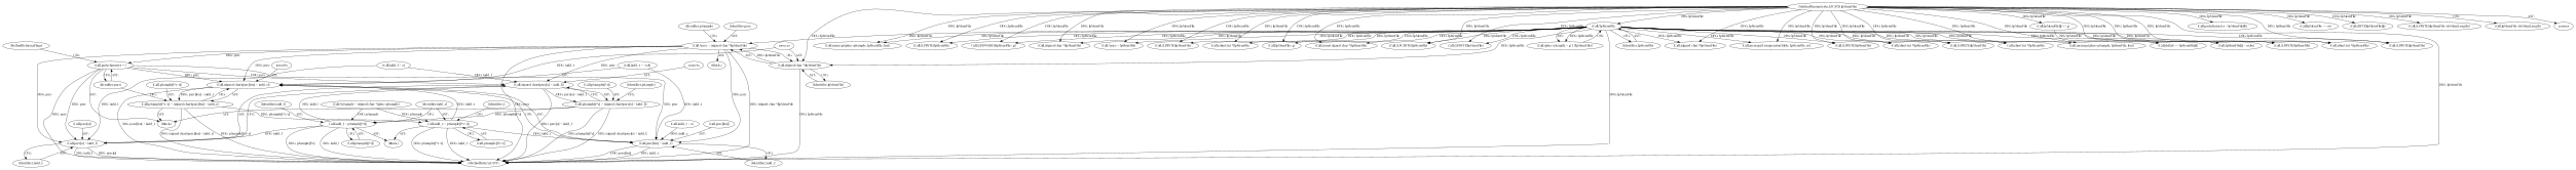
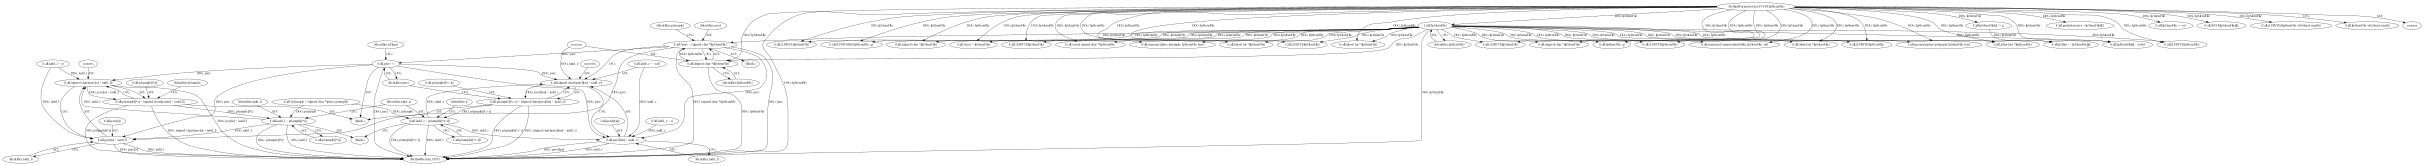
  digraph {
    fontname="Playfair Display"
    node [fontname="Playfair Display"]
    edge [fontname="Playfair Display"]
-   n1 [label="(Call,packcharacter++)"]
+   n1 [label="(Call,psrc++)"]
    n2 [label="(Call,(signed char)(psrc[0] + iadd_l))"]
    n3 [label="(Call,psrc[0] + iadd_l)"]
    n4 [label="(Call,(signed char)(psrc[len] + iadd_r))"]
    n5 [label="(Call,psrc[len] + iadd_r)"]
    n6 [label="(Block,)"]
    n7 [label="(Identifier,psrc)"]
    n8 [label="(MethodReturn,UINT)"]
    n9 [label="(Call,pSample[j*2] = (signed char)(psrc[0] + iadd_l))"]
    n10 [label="(Identifier,iadd_l)"]
    n11 [label="(Call,pSample[j*2+1] = (signed char)(psrc[len] + iadd_r))"]
    n12 [label="(Identifier,iadd_r)"]
    n13 [label="(Call,*psrc = (signed char *)lpMemFile)"]
    n14 [label="(Call,(signed char *)lpMemFile)"]
    n15 [label="(Block,)"]
    n16 [label="(Identifier,lpMemFile)"]
    n17 [label="(Call,!lpMemFile)"]
    n18 [label="(Identifier,lpMemFile)"]
    n19 [label="(Call,(const signed char *)lpMemFile)"]
    n20 [label="(Call,memcpy(pIns->pSample, lpMemFile, len))"]
    n21 [label="(Call,(LPBYTE)lpMemFile)"]
    n22 [label="(Call,(LPDWORD)(lpMemFile+4))"]
    n23 [label="(Call,(signed char *)lpMemFile)"]
    n24 [label="(Call,*psrc = lpMemFile)"]
    n25 [label="(Call,(LPBYTE)lpMemFile)"]
    n26 [label="(Call,delta8 += lpMemFile[j])"]
    n27 [label="(Call,(short int *)lpMemFile)"]
    n28 [label="(Call,lpMemFile+4)"]
-   n29 [label="(Call,(pIns->nLength < 4) || (!lpMemFile))"]
    n30 [label="(Call,(LPBYTE)lpMemFile)"]
    n31 [label="(Call,(LPBYTE)lpMemFile)"]
    n32 [label="(Call,memcpy(pIns->pSample, lpMemFile, len))"]
    n33 [label="(Call,lpMemFile[j] - 0x80)"]
    n34 [label="(Call,(LPBYTE)lpMemFile)"]
    n35 [label="(Call,(short int *)lpMemFile)"]
    n36 [label="(Call,(LPBYTE)lpMemFile)"]
-   n37 [label="(Call,(LPCBYTE)lpMemFile)"]
    n38 [label="(Call,(LPBYTE)lpMemFile)"]
    n39 [label="(Call,(signed char *)lpMemFile)"]
    n40 [label="(Call,memcpy(CompressionTable, lpMemFile, 16))"]
    n41 [label="(Call,(short int *)lpMemFile)"]
    n42 [label="(Call,(short int *)lpMemFile)"]
    n43 [label="(Call,packcharacter = lpMemFile[8])"]
    n44 [label="(MethodParameterIn,LPCSTR lpMemFile)"]
    n45 [label="(Call,lpMemFile[j] >> 4)"]
    n46 [label="(Call,lpMemFile += 16)"]
    n47 [label="(Call,(BYTE)lpMemFile[j])"]
    n48 [label="(Call,(LPBYTE)(lpMemFile+dwMemLength))"]
    n49 [label="(Call,lpMemFile+dwMemLength)"]
    1000101
    n51 [label="(Call,iadd_l = pSample[j*2])"]
    n52 [label="(Block,)"]
    n53 [label="(Call,pSample[j*2])"]
    n54 [label="(Call,iadd_r = pSample[j*2+1])"]
    n55 [label="(Call,pSample[j*2+1])"]
    n56 [label="(Call,psrc[0])"]
    n57 [label="(Identifier,iadd_l)"]
    n58 [label="(Identifier,j)"]
    n59 [label="(Call,pSample[j*2])"]
-   n60 [label="(MethodReturn,nFlags)"]
+   n60 [label="(Identifier,nFlags)"]
    n61 [label="(Identifier,psrc)"]
    n62 [label="(Call,iadd_r = 0)"]
    n63 [label="(Call,iadd_l = 0)"]
    n64 [label="(Identifier,pSample)"]
    n65 [label="(Call,pSample[j*2+1])"]
    n66 [label="(Identifier,iadd_r)"]
    n67 [label="(Call,iadd_r = -128)"]
    n68 [label="(Call,*pSample = (signed char *)pIns->pSample)"]
    n69 [label="(Call,psrc[len])"]
    n70 [label="(Identifier,pSample)"]
    1000730
    1000765
    1000780
    n1 -> n2 [label="DDG: psrc"]
    n1 -> n3 [label="DDG: psrc"]
    n1 -> n4 [label="DDG: psrc"]
    n1 -> n5 [label="DDG: psrc"]
    n1 -> n6 [label="AST: "]
    n1 -> n7 [label="CFG: "]
    n1 -> n8 [label="DDG: psrc"]
    n2 -> n3 [label="CFG: "]
    n2 -> n8 [label="DDG: psrc[0] + iadd_l"]
    n2 -> n9 [label="AST: "]
    n2 -> n9 [label="DDG: psrc[0] + iadd_l"]
    n3 -> n2 [label="AST: "]
    n3 -> n8 [label="DDG: psrc[0]"]
    n3 -> n8 [label="DDG: iadd_l"]
    n3 -> n10 [label="CFG: "]
    n4 -> n5 [label="CFG: "]
-   n4 -> n8 [label="DDG: psrc[len] + iadd_r"]
    n4 -> n11 [label="AST: "]
    n4 -> n11 [label="DDG: psrc[len] + iadd_r"]
    n5 -> n4 [label="AST: "]
    n5 -> n8 [label="DDG: iadd_r"]
    n5 -> n8 [label="DDG: psrc[len]"]
    n5 -> n12 [label="CFG: "]
    n7 -> n1 [label="AST: "]
    n7 -> n11 [label="CFG: "]
    n9 -> n2 [label="CFG: "]
    n9 -> n6 [label="AST: "]
    n9 -> n8 [label="DDG: pSample[j*2]"]
    n9 -> n8 [label="DDG: (signed char)(psrc[0] + iadd_l)"]
    n9 -> n51 [label="DDG: pSample[j*2]"]
    n10 -> n3 [label="AST: "]
    n11 -> n4 [label="CFG: "]
    n11 -> n6 [label="AST: "]
    n11 -> n8 [label="DDG: pSample[j*2+1]"]
    n11 -> n8 [label="DDG: (signed char)(psrc[len] + iadd_r)"]
    n11 -> n54 [label="DDG: pSample[j*2+1]"]
    n12 -> n5 [label="AST: "]
    n13 -> n1 [label="DDG: psrc"]
-   n13 -> n2 [label="DDG: psrc"]
    n13 -> n3 [label="DDG: psrc"]
-   n13 -> n4 [label="DDG: psrc"]
+   n13 -> n4 [label="CFG: "]
    n13 -> n5 [label="DDG: psrc"]
    n13 -> n8 [label="DDG: (signed char *)lpMemFile"]
    n13 -> n8 [label="DDG: psrc"]
    n13 -> n14 [label="CFG: "]
    n13 -> n15 [label="AST: "]
    n14 -> n8 [label="DDG: lpMemFile"]
    n14 -> n13 [label="AST: "]
    n14 -> n13 [label="DDG: lpMemFile"]
    n14 -> n16 [label="CFG: "]
    n16 -> n14 [label="AST: "]
    n17 -> n8 [label="DDG: lpMemFile"]
    n17 -> n13 [label="DDG: lpMemFile"]
    n17 -> n14 [label="DDG: lpMemFile"]
    n17 -> n18 [label="CFG: "]
    n17 -> n19 [label="DDG: lpMemFile"]
    n17 -> n20 [label="DDG: lpMemFile"]
    n17 -> n21 [label="DDG: lpMemFile"]
    n17 -> n22 [label="DDG: lpMemFile"]
    n17 -> n23 [label="DDG: lpMemFile"]
    n17 -> n24 [label="DDG: lpMemFile"]
    n17 -> n25 [label="DDG: lpMemFile"]
    n17 -> n26 [label="DDG: lpMemFile"]
    n17 -> n27 [label="DDG: lpMemFile"]
    n17 -> n28 [label="DDG: lpMemFile"]
-   n17 -> n29 [label="AST: "]
-   n17 -> n29 [label="DDG: lpMemFile"]
    n17 -> n30 [label="DDG: lpMemFile"]
    n17 -> n31 [label="DDG: lpMemFile"]
    n17 -> n32 [label="DDG: lpMemFile"]
    n17 -> n33 [label="DDG: lpMemFile"]
    n17 -> n34 [label="DDG: lpMemFile"]
    n17 -> n35 [label="DDG: lpMemFile"]
    n17 -> n36 [label="DDG: lpMemFile"]
-   n17 -> n37 [label="DDG: lpMemFile"]
    n17 -> n38 [label="DDG: lpMemFile"]
    n17 -> n39 [label="DDG: lpMemFile"]
    n17 -> n40 [label="DDG: lpMemFile"]
    n17 -> n41 [label="DDG: lpMemFile"]
    n17 -> n42 [label="DDG: lpMemFile"]
    n18 -> n17 [label="AST: "]
-   n29 -> n17 [label="CFG: "]
    n44 -> n8 [label="DDG: lpMemFile"]
    n44 -> n14 [label="DDG: lpMemFile"]
    n44 -> n17 [label="DDG: lpMemFile"]
    n44 -> n19 [label="DDG: lpMemFile"]
    n44 -> n20 [label="DDG: lpMemFile"]
    n44 -> n21 [label="DDG: lpMemFile"]
    n44 -> n22 [label="DDG: lpMemFile"]
    n44 -> n23 [label="DDG: lpMemFile"]
    n44 -> n24 [label="DDG: lpMemFile"]
    n44 -> n25 [label="DDG: lpMemFile"]
    n44 -> n27 [label="DDG: lpMemFile"]
    n44 -> n28 [label="DDG: lpMemFile"]
    n44 -> n30 [label="DDG: lpMemFile"]
    n44 -> n31 [label="DDG: lpMemFile"]
    n44 -> n32 [label="DDG: lpMemFile"]
    n44 -> n33 [label="DDG: lpMemFile"]
    n44 -> n34 [label="DDG: lpMemFile"]
    n44 -> n35 [label="DDG: lpMemFile"]
    n44 -> n36 [label="DDG: lpMemFile"]
-   n44 -> n37 [label="DDG: lpMemFile"]
    n44 -> n38 [label="DDG: lpMemFile"]
    n44 -> n39 [label="DDG: lpMemFile"]
    n44 -> n40 [label="DDG: lpMemFile"]
    n44 -> n41 [label="DDG: lpMemFile"]
    n44 -> n42 [label="DDG: lpMemFile"]
    n44 -> n43 [label="DDG: lpMemFile"]
    n44 -> n45 [label="DDG: lpMemFile"]
    n44 -> n46 [label="DDG: lpMemFile"]
    n44 -> n47 [label="DDG: lpMemFile"]
    n44 -> n48 [label="DDG: lpMemFile"]
    n44 -> n49 [label="CFG: "]
    n44 -> 1000101 [label="AST: "]
    n45 -> n26 [label="DDG: lpMemFile"]
    n51 -> n2 [label="DDG: iadd_l"]
    n51 -> n3 [label="DDG: iadd_l"]
    n51 -> n8 [label="DDG: pSample[j*2]"]
    n51 -> n8 [label="DDG: iadd_l"]
    n51 -> n52 [label="AST: "]
    n51 -> n53 [label="CFG: "]
    n53 -> n51 [label="AST: "]
    n54 -> n4 [label="DDG: iadd_r"]
    n54 -> n5 [label="DDG: iadd_r"]
    n54 -> n8 [label="DDG: pSample[j*2+1]"]
    n54 -> n8 [label="DDG: iadd_r"]
    n54 -> n52 [label="AST: "]
    n54 -> n55 [label="CFG: "]
    n55 -> n54 [label="AST: "]
    n56 -> n3 [label="AST: "]
    n57 -> n51 [label="AST: "]
    n58 -> n54 [label="CFG: "]
    n59 -> n9 [label="AST: "]
    n60 -> n1 [label="CFG: "]
    n61 -> n13 [label="AST: "]
    n62 -> n5 [label="DDG: iadd_r"]
    n63 -> n2 [label="DDG: iadd_l"]
    n63 -> n3 [label="DDG: iadd_l"]
    n64 -> n13 [label="CFG: "]
    n65 -> n11 [label="AST: "]
    n66 -> n51 [label="CFG: "]
    n66 -> n54 [label="AST: "]
    n67 -> n4 [label="AST: "]
    n67 -> n5 [label="DDG: iadd_r"]
    n68 -> n51 [label="DDG: pSample"]
    n68 -> n54 [label="DDG: pSample"]
    n69 -> n5 [label="AST: "]
    n70 -> n9 [label="CFG: "]
    1000730 -> n4 [label="DDG: iadd_r"]
    1000730 -> n14 [label="AST: "]
    1000765 -> n2 [label="AST: "]
    1000780 -> n4 [label="AST: "]
  }
